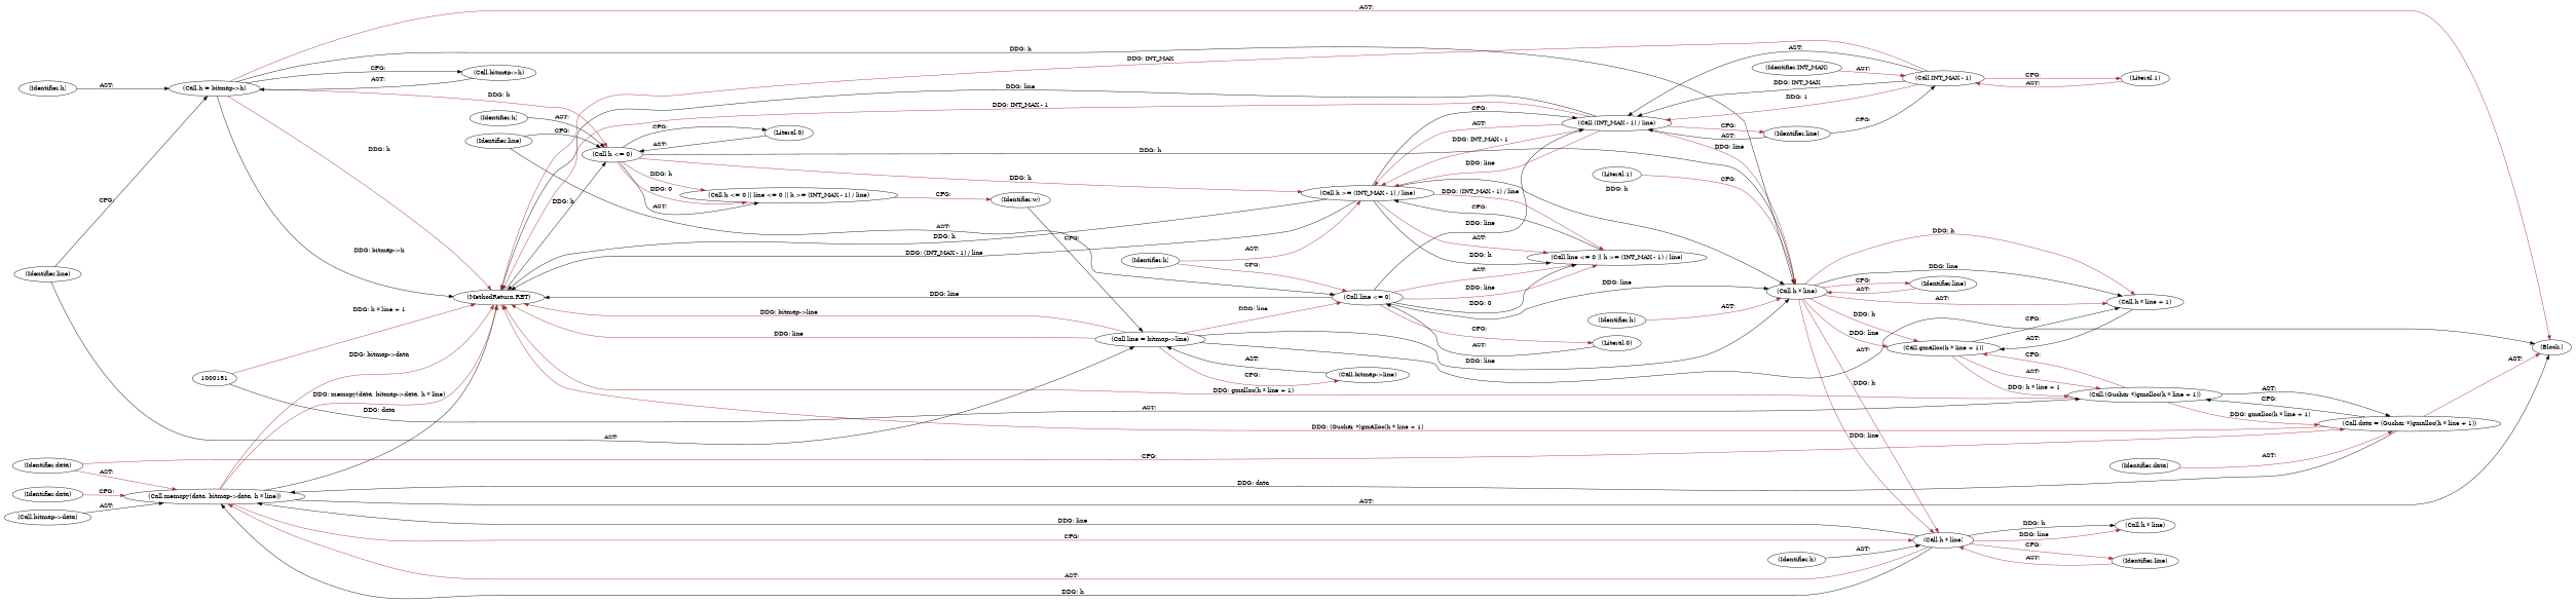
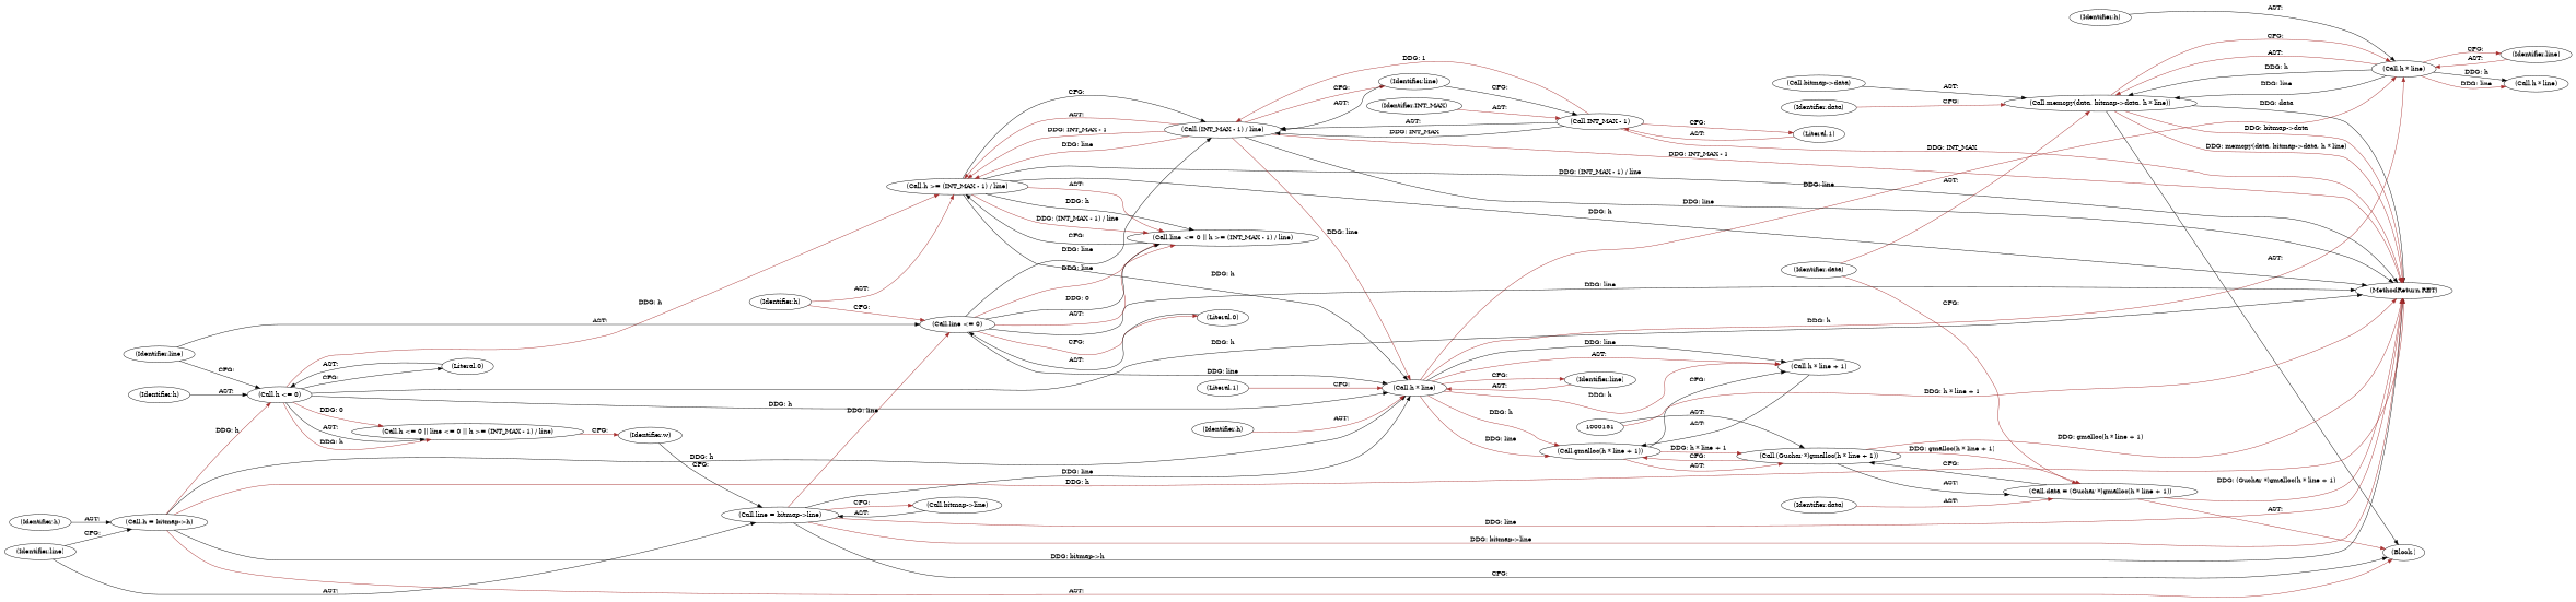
  digraph {
    rankdir=LR
    edge [color=brown]
    n1 [label="(Call,memcpy(data, bitmap->data, h * line))"]
    n2 [label="(Call,h * line)"]
    n3 [label="(MethodReturn,RET)"]
    n4 [label="(Block,)"]
    n5 [label="(Identifier,line)"]
    n6 [label="(Call,h * line)"]
    n7 [label="(Call,data = (Guchar *)gmalloc(h * line + 1))"]
    n8 [label="(Call,(Guchar *)gmalloc(h * line + 1))"]
    n9 [label="(Call,gmalloc(h * line + 1))"]
    n10 [label="(Call,h * line + 1)"]
    n11 [label="(Call,h * line)"]
    n12 [label="(Identifier,line)"]
    n13 [label="(Call,h <= 0)"]
    n14 [label="(Call,h >= (INT_MAX - 1) / line)"]
    n15 [label="(Literal,0)"]
    n16 [label="(Call,h <= 0 || line <= 0 || h >= (INT_MAX - 1) / line)"]
    n17 [label="(Call,(INT_MAX - 1) / line)"]
    n18 [label="(Call,line <= 0 || h >= (INT_MAX - 1) / line)"]
    n19 [label="(Identifier,w)"]
    n20 [label="(Call,h = bitmap->h)"]
-   n21 [label="(Call,bitmap->h)"]
    n22 [label="(Identifier,line)"]
    n23 [label="(Call,INT_MAX - 1)"]
    n24 [label="(Literal,1)"]
    n25 [label="(Call,line <= 0)"]
    n26 [label="(Literal,0)"]
    n27 [label="(Call,line = bitmap->line)"]
    n28 [label="(Call,bitmap->line)"]
    n29 [label="(Identifier,h)"]
    n30 [label="(Identifier,h)"]
    n31 [label="(Call,bitmap->data)"]
    n32 [label="(Identifier,h)"]
    n33 [label="(Identifier,h)"]
    n34 [label="(Identifier,INT_MAX)"]
    n35 [label="(Identifier,line)"]
    n36 [label="(Identifier,data)"]
    n37 [label="(Identifier,h)"]
    n38 [label="(Identifier,line)"]
    n39 [label="(Literal,1)"]
    n40 [label="(Identifier,data)"]
    n41 [label="(Identifier,data)"]
    1000151
    n1 -> n2 [label="CFG: "]
    n1 -> n3 [color=black label="DDG: data"]
    n1 -> n3 [label="DDG: bitmap->data"]
    n1 -> n3 [label="DDG: memcpy(data, bitmap->data, h * line)"]
    n1 -> n4 [color=black label="AST: "]
    n2 -> n1 [label="AST: "]
    n2 -> n1 [color=black label="DDG: h"]
    n2 -> n1 [color=black label="DDG: line"]
    n2 -> n5 [label="CFG: "]
    n2 -> n6 [color=black label="DDG: h"]
    n2 -> n6 [label="DDG: line"]
    n5 -> n2 [label="AST: "]
-   n7 -> n1 [color=black label="DDG: data"]
    n7 -> n3 [label="DDG: (Guchar *)gmalloc(h * line + 1)"]
    n7 -> n4 [label="AST: "]
    n7 -> n8 [color=black label="CFG: "]
    n8 -> n3 [label="DDG: gmalloc(h * line + 1)"]
    n8 -> n7 [color=black label="AST: "]
    n8 -> n7 [label="DDG: gmalloc(h * line + 1)"]
    n8 -> n9 [label="CFG: "]
    n9 -> n8 [label="AST: "]
    n9 -> n8 [label="DDG: h * line + 1"]
    n9 -> n10 [color=black label="CFG: "]
    n10 -> n9 [color=black label="AST: "]
    n11 -> n2 [label="DDG: h"]
    n11 -> n2 [label="DDG: line"]
    n11 -> n9 [label="DDG: h"]
    n11 -> n9 [label="DDG: line"]
    n11 -> n10 [label="AST: "]
    n11 -> n10 [label="DDG: h"]
    n11 -> n10 [color=black label="DDG: line"]
    n11 -> n12 [label="CFG: "]
    n12 -> n11 [label="AST: "]
-   n3 -> n13 [color=black label="DDG: h"]
+   n13 -> n3 [color=black label="DDG: h"]
    n13 -> n11 [color=black label="DDG: h"]
    n13 -> n14 [label="DDG: h"]
    n13 -> n15 [color=black label="CFG: "]
    n13 -> n16 [color=black label="AST: "]
    n13 -> n16 [label="DDG: h"]
    n13 -> n16 [label="DDG: 0"]
    n14 -> n3 [color=black label="DDG: (INT_MAX - 1) / line"]
    n14 -> n3 [color=black label="DDG: h"]
    n14 -> n11 [color=black label="DDG: h"]
    n14 -> n17 [color=black label="CFG: "]
    n14 -> n18 [label="AST: "]
    n14 -> n18 [color=black label="DDG: h"]
    n14 -> n18 [label="DDG: (INT_MAX - 1) / line"]
    n15 -> n13 [color=black label="AST: "]
    n16 -> n19 [label="CFG: "]
    n17 -> n3 [label="DDG: INT_MAX - 1"]
    n17 -> n3 [color=black label="DDG: line"]
    n17 -> n11 [label="DDG: line"]
    n17 -> n14 [label="AST: "]
    n17 -> n14 [label="DDG: INT_MAX - 1"]
    n17 -> n14 [label="DDG: line"]
    n17 -> n22 [label="CFG: "]
    n18 -> n14 [color=black label="CFG: "]
    n19 -> n27 [color=black label="CFG: "]
    n20 -> n3 [label="DDG: h"]
    n20 -> n3 [color=black label="DDG: bitmap->h"]
    n20 -> n4 [label="AST: "]
    n20 -> n11 [color=black label="DDG: h"]
    n20 -> n13 [label="DDG: h"]
-   n20 -> n21 [color=black label="CFG: "]
-   n21 -> n20 [color=black label="AST: "]
    n22 -> n17 [color=black label="AST: "]
    n22 -> n23 [color=black label="CFG: "]
    n23 -> n3 [label="DDG: INT_MAX"]
    n23 -> n17 [color=black label="AST: "]
    n23 -> n17 [color=black label="DDG: INT_MAX"]
    n23 -> n17 [label="DDG: 1"]
    n23 -> n24 [label="CFG: "]
    n24 -> n23 [label="AST: "]
    n25 -> n3 [color=black label="DDG: line"]
    n25 -> n11 [color=black label="DDG: line"]
    n25 -> n17 [color=black label="DDG: line"]
    n25 -> n18 [label="AST: "]
    n25 -> n18 [label="DDG: line"]
    n25 -> n18 [color=black label="DDG: 0"]
    n25 -> n26 [label="CFG: "]
    n26 -> n25 [color=black label="AST: "]
    n27 -> n3 [label="DDG: line"]
    n27 -> n3 [label="DDG: bitmap->line"]
-   n27 -> n4 [color=black label="AST: "]
+   n27 -> n4 [color=black label="CFG: "]
    n27 -> n11 [color=black label="DDG: line"]
    n27 -> n25 [label="DDG: line"]
    n27 -> n28 [label="CFG: "]
    n28 -> n27 [color=black label="AST: "]
    n29 -> n2 [color=black label="AST: "]
    n30 -> n13 [color=black label="AST: "]
    n31 -> n1 [color=black label="AST: "]
    n32 -> n14 [label="AST: "]
    n32 -> n25 [label="CFG: "]
    n33 -> n20 [color=black label="AST: "]
    n34 -> n23 [label="AST: "]
    n35 -> n20 [color=black label="CFG: "]
    n35 -> n27 [color=black label="AST: "]
    n36 -> n7 [label="AST: "]
    n37 -> n11 [label="AST: "]
    n38 -> n13 [color=black label="CFG: "]
    n38 -> n25 [color=black label="AST: "]
    n39 -> n11 [label="CFG: "]
    n40 -> n1 [label="AST: "]
    n40 -> n7 [label="CFG: "]
    n41 -> n1 [label="CFG: "]
    1000151 -> n3 [label="DDG: h * line + 1"]
    1000151 -> n8 [color=black label="AST: "]
  }
